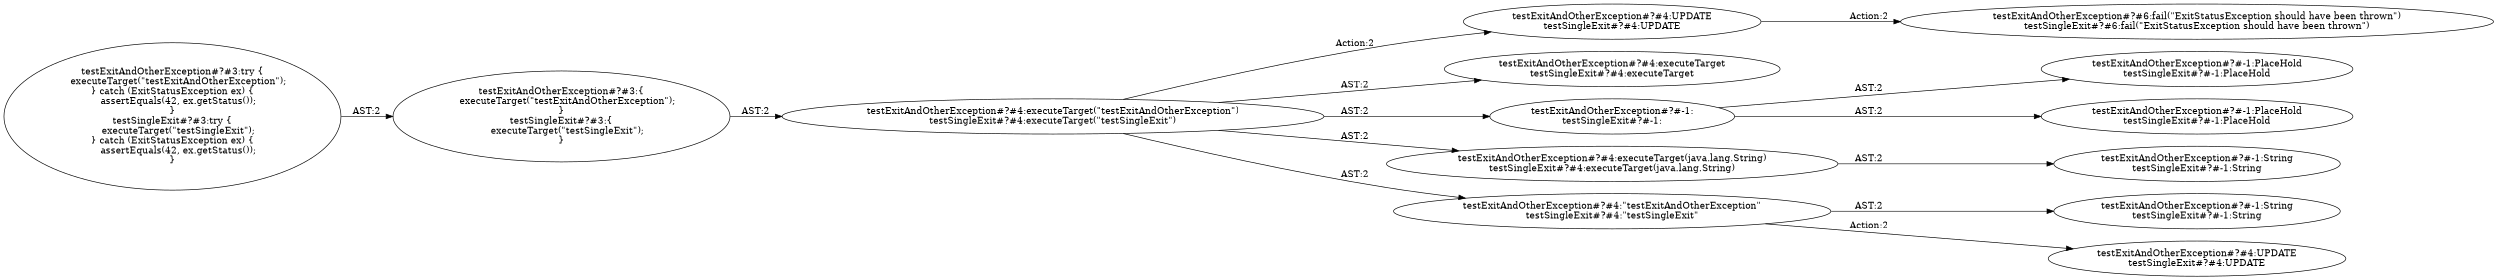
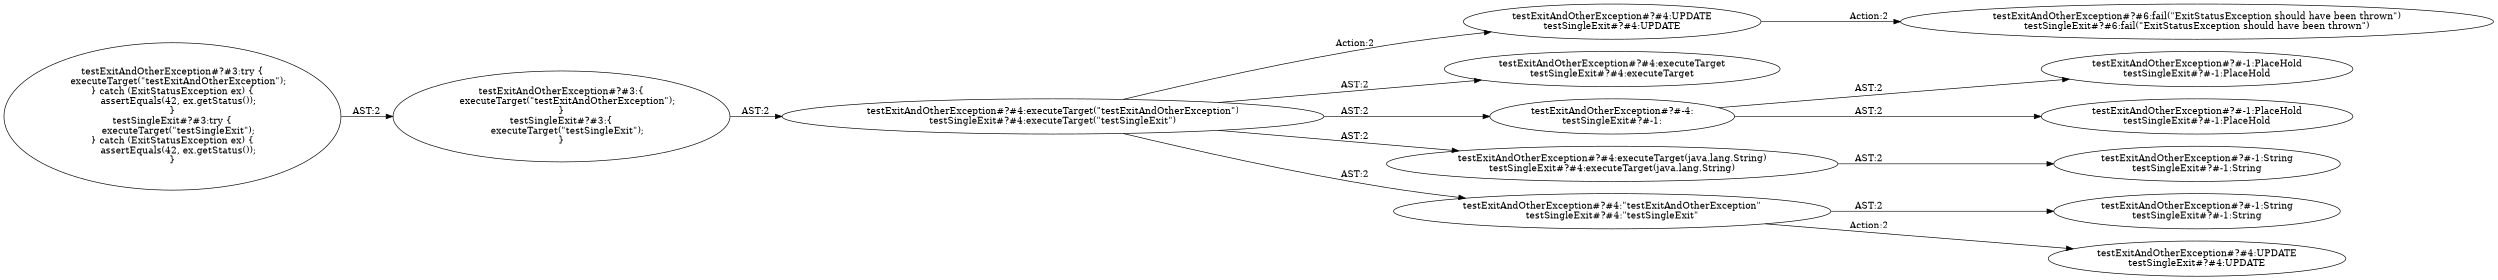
  digraph {
    rankdir=LR
    node [shape=ellipse]
    n1 [label="testExitAndOtherException#?#4:UPDATE\ntestSingleExit#?#4:UPDATE"]
    n2 [label="testExitAndOtherException#?#6:fail(\"ExitStatusException should have been thrown\")\ntestSingleExit#?#6:fail(\"ExitStatusException should have been thrown\")"]
    n3 [label="testExitAndOtherException#?#4:executeTarget(\"testExitAndOtherException\")\ntestSingleExit#?#4:executeTarget(\"testSingleExit\")"]
    n4 [label="testExitAndOtherException#?#4:executeTarget\ntestSingleExit#?#4:executeTarget"]
-   n5 [label="testExitAndOtherException#?#-1:\ntestSingleExit#?#-1:"]
+   n5 [label="testExitAndOtherException#?#-4:\ntestSingleExit#?#-1:"]
    n6 [label="testExitAndOtherException#?#4:executeTarget(java.lang.String)\ntestSingleExit#?#4:executeTarget(java.lang.String)"]
    n7 [label="testExitAndOtherException#?#4:\"testExitAndOtherException\"\ntestSingleExit#?#4:\"testSingleExit\""]
    n8 [label="testExitAndOtherException#?#3:\{\n    executeTarget(\"testExitAndOtherException\");\n\}\ntestSingleExit#?#3:\{\n    executeTarget(\"testSingleExit\");\n\}"]
    n9 [label="testExitAndOtherException#?#3:try \{\n    executeTarget(\"testExitAndOtherException\");\n\} catch (ExitStatusException ex) \{\n    assertEquals(42, ex.getStatus());\n\}\ntestSingleExit#?#3:try \{\n    executeTarget(\"testSingleExit\");\n\} catch (ExitStatusException ex) \{\n    assertEquals(42, ex.getStatus());\n\}"]
    n10 [label="testExitAndOtherException#?#-1:PlaceHold\ntestSingleExit#?#-1:PlaceHold"]
    n11 [label="testExitAndOtherException#?#-1:PlaceHold\ntestSingleExit#?#-1:PlaceHold"]
    n12 [label="testExitAndOtherException#?#-1:String\ntestSingleExit#?#-1:String"]
    n13 [label="testExitAndOtherException#?#-1:String\ntestSingleExit#?#-1:String"]
    n14 [label="testExitAndOtherException#?#4:UPDATE\ntestSingleExit#?#4:UPDATE"]
    n1 -> n2 [label="Action:2"]
    n3 -> n1 [label="Action:2"]
    n3 -> n4 [label="AST:2"]
    n3 -> n5 [label="AST:2"]
    n3 -> n6 [label="AST:2"]
    n3 -> n7 [label="AST:2"]
    n5 -> n10 [label="AST:2"]
    n5 -> n11 [label="AST:2"]
    n6 -> n12 [label="AST:2"]
    n7 -> n13 [label="AST:2"]
    n7 -> n14 [label="Action:2"]
    n8 -> n3 [label="AST:2"]
    n9 -> n8 [label="AST:2"]
  }
